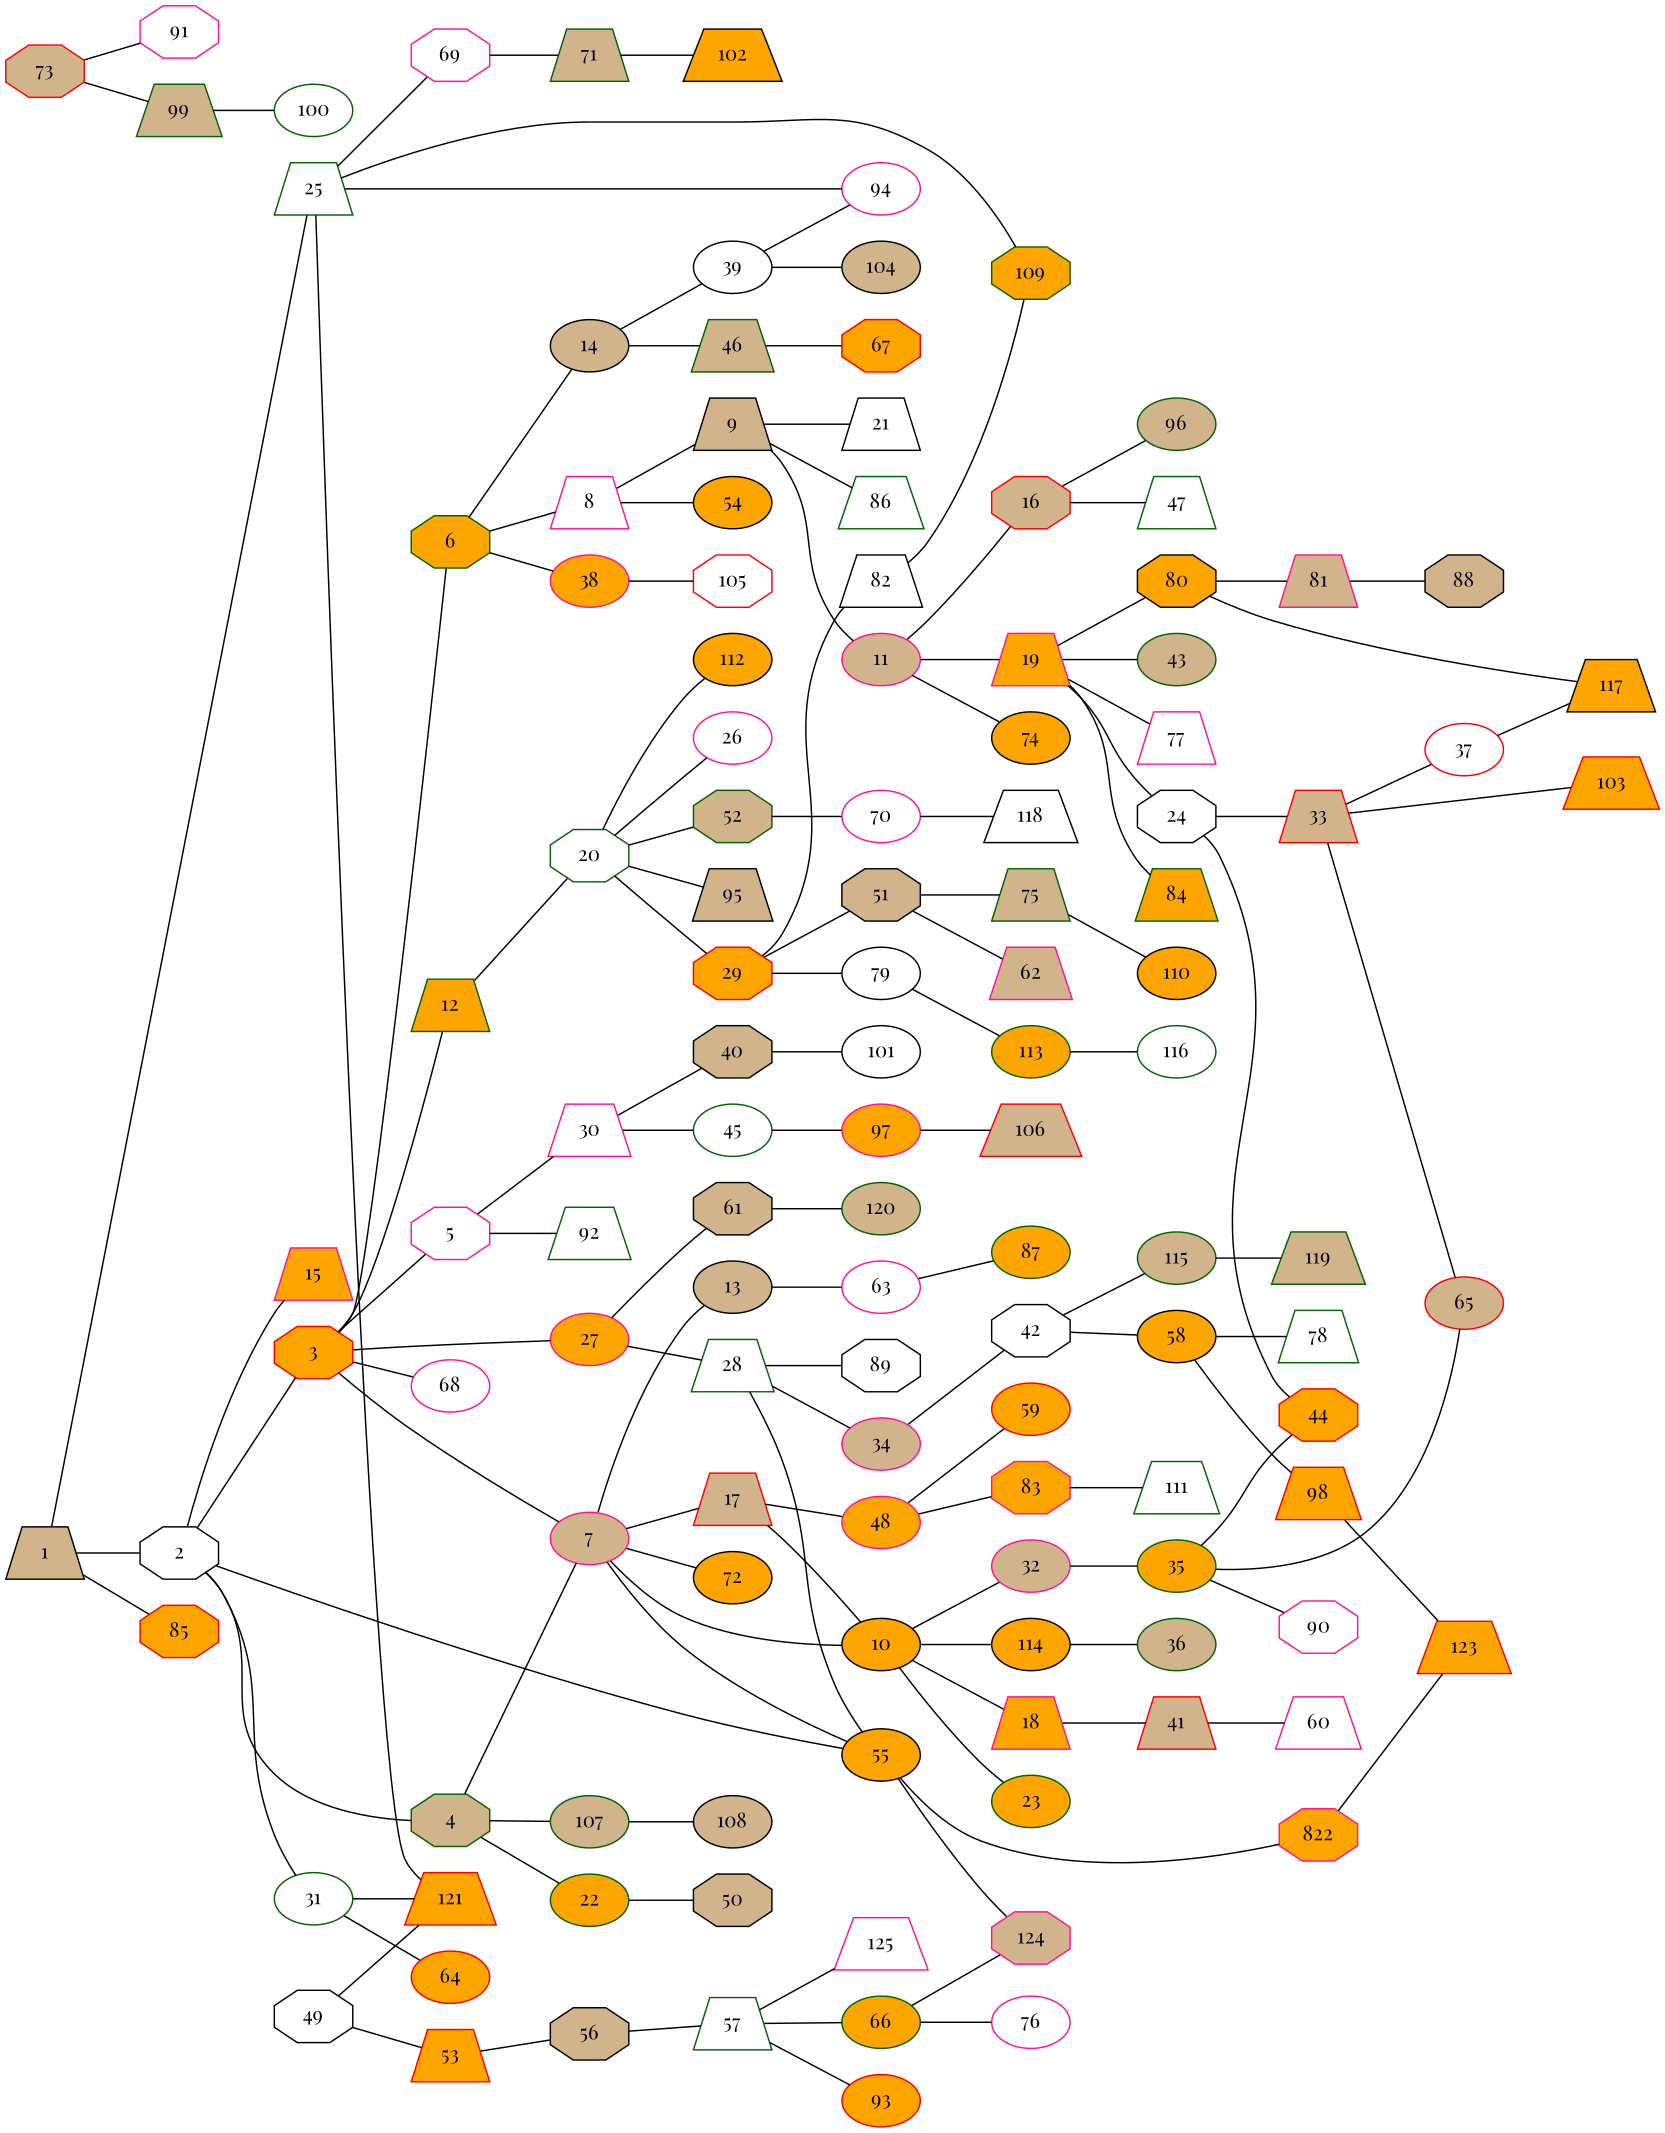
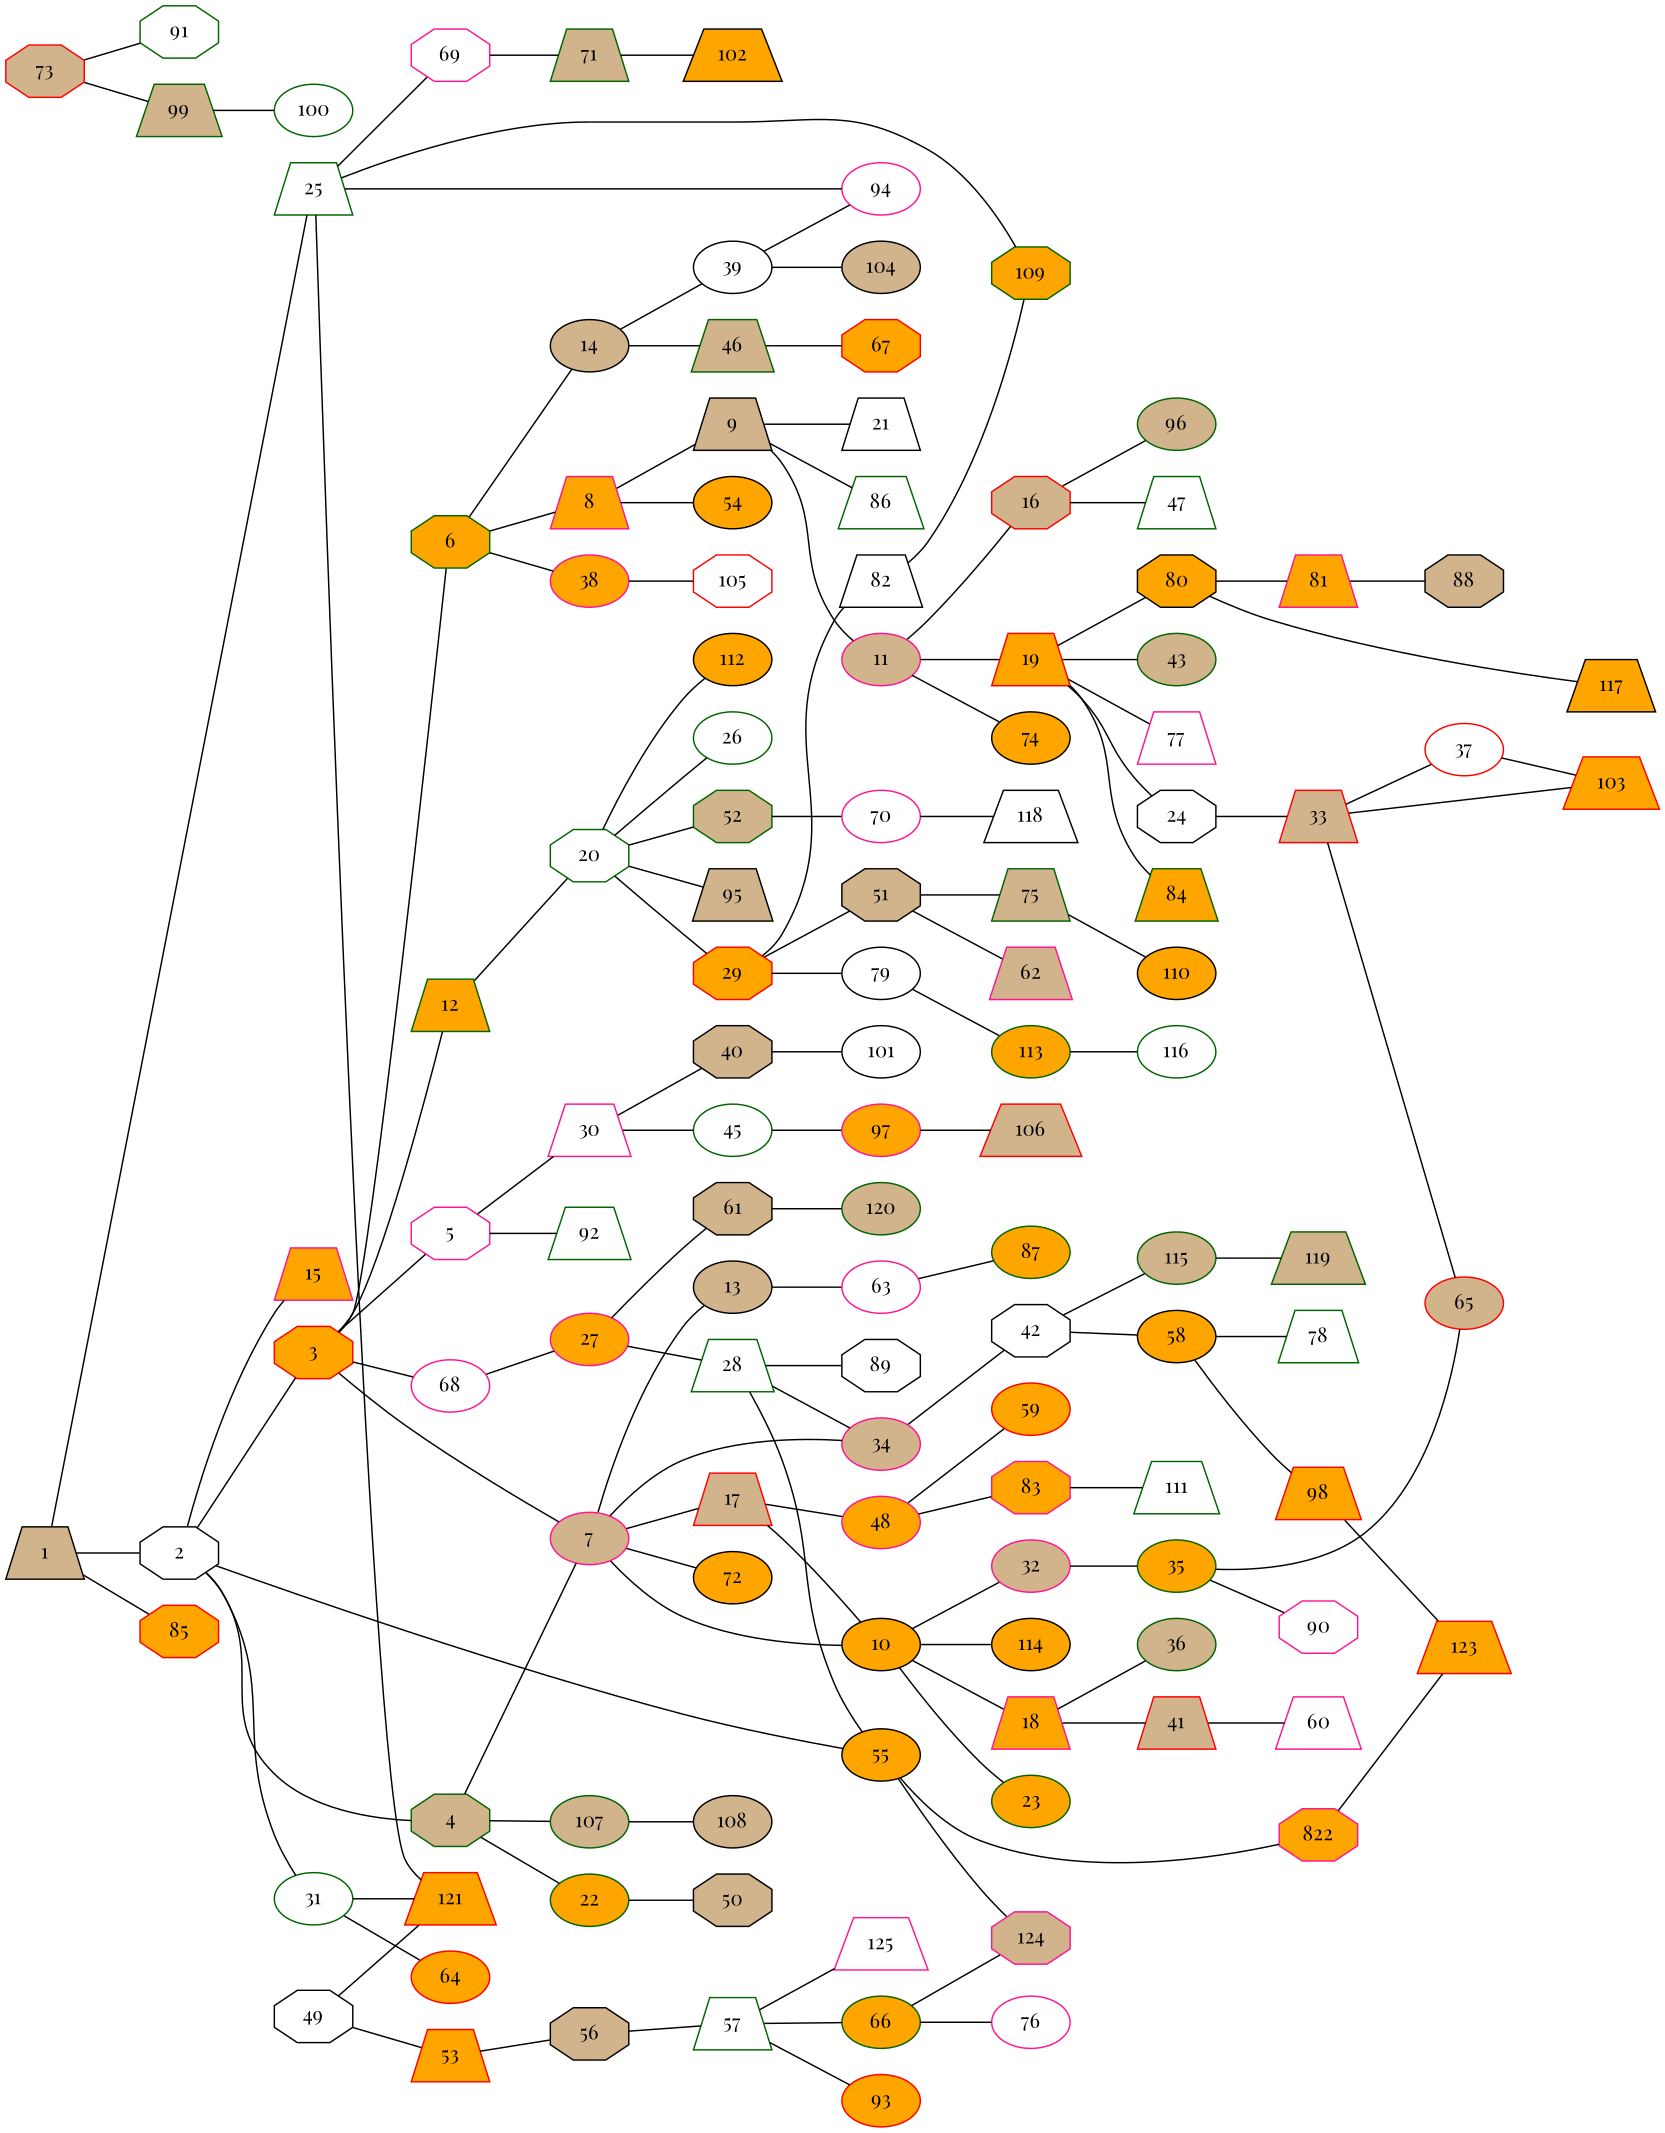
  graph {
    fontname="Playfair Display"
    rankdir=LR
    node [color=darkgreen fillcolor=orange fontname="Playfair Display" shape=ellipse style=filled]
    edge [fontname="Playfair Display"]
    1 [color=black fillcolor=tan shape=trapezium]
    2 [color=black fillcolor=white shape=octagon]
    25 [fillcolor=white shape=trapezium]
    85 [color=red shape=octagon]
    3 [color=red shape=octagon]
    4 [fillcolor=tan shape=octagon]
    15 [color=deeppink shape=trapezium]
    31 [fillcolor=white]
    55 [color=black]
    69 [color=deeppink fillcolor=white shape=octagon]
    94 [color=deeppink fillcolor=white]
    109 [shape=octagon]
    121 [color=red shape=trapezium]
    5 [color=deeppink fillcolor=white shape=octagon]
    6 [shape=octagon]
    7 [color=deeppink fillcolor=tan]
    12 [shape=trapezium]
    27 [color=deeppink]
    68 [color=deeppink fillcolor=white]
    22
    107 [fillcolor=tan]
    64 [color=red]
    n23 [color=deeppink label=822 shape=octagon]
    124 [color=deeppink fillcolor=tan shape=octagon]
    30 [color=deeppink fillcolor=white shape=trapezium]
    92 [fillcolor=white shape=trapezium]
-   8 [color=deeppink fillcolor=white shape=trapezium]
+   8 [color=deeppink shape=trapezium]
    14 [color=black fillcolor=tan]
    38 [color=deeppink]
    10 [color=black]
    13 [color=black fillcolor=tan]
    17 [color=red fillcolor=tan shape=trapezium]
    72 [color=black]
    20 [fillcolor=white shape=octagon]
    28 [fillcolor=white shape=trapezium]
    61 [color=black fillcolor=tan shape=octagon]
    50 [color=black fillcolor=tan shape=octagon]
    108 [color=black fillcolor=tan]
    40 [color=black fillcolor=tan shape=octagon]
    45 [fillcolor=white]
    9 [color=black fillcolor=tan shape=trapezium]
    54 [color=black]
    39 [color=black fillcolor=white]
    46 [fillcolor=tan shape=trapezium]
    105 [color=red fillcolor=white shape=octagon]
    18 [color=deeppink shape=trapezium]
    23
    32 [color=deeppink fillcolor=tan]
    114 [color=black]
    63 [color=deeppink fillcolor=white]
    48 [color=deeppink]
    11 [color=deeppink fillcolor=tan]
    21 [color=black fillcolor=white shape=trapezium]
    86 [fillcolor=white shape=trapezium]
    16 [color=red fillcolor=tan shape=octagon]
-   19 [color=deeppink shape=trapezium]
+   19 [color=red shape=trapezium]
    74 [color=black]
    36 [fillcolor=tan]
    41 [color=red fillcolor=tan shape=trapezium]
    35
    47 [fillcolor=white shape=trapezium]
    96 [fillcolor=tan]
    24 [color=black fillcolor=white shape=octagon]
    43 [fillcolor=tan]
    77 [color=deeppink fillcolor=white shape=trapezium]
    80 [color=black shape=octagon]
    84 [shape=trapezium]
-   26 [color=deeppink fillcolor=white]
+   26 [fillcolor=white]
    29 [color=red shape=octagon]
    52 [fillcolor=tan shape=octagon]
    95 [color=black fillcolor=tan shape=trapezium]
    112 [color=black]
    87
    104 [color=black fillcolor=tan]
    67 [color=red shape=octagon]
    59 [color=red]
    83 [color=deeppink shape=octagon]
    73 [color=red fillcolor=tan shape=octagon]
-   91 [color=deeppink fillcolor=white shape=octagon]
+   91 [fillcolor=white shape=octagon]
    99 [fillcolor=tan shape=trapezium]
    60 [color=deeppink fillcolor=white shape=trapezium]
    33 [color=red fillcolor=tan shape=trapezium]
-   44 [color=red shape=octagon]
-   81 [color=deeppink fillcolor=tan shape=trapezium]
+   81 [color=deeppink shape=trapezium]
    117 [color=black shape=trapezium]
    51 [color=black fillcolor=tan shape=octagon]
    79 [color=black fillcolor=white]
    82 [color=black fillcolor=white shape=trapezium]
    70 [color=deeppink fillcolor=white]
    37 [color=red fillcolor=white]
    65 [color=red fillcolor=tan]
    103 [color=red shape=trapezium]
    49 [color=black fillcolor=white shape=octagon]
    53 [color=red shape=trapezium]
    71 [fillcolor=tan shape=trapezium]
    34 [color=deeppink fillcolor=tan]
    89 [color=black fillcolor=white shape=octagon]
    120 [fillcolor=tan]
    42 [color=black fillcolor=white shape=octagon]
    62 [color=deeppink fillcolor=tan shape=trapezium]
    75 [fillcolor=tan shape=trapezium]
    113
    101 [color=black fillcolor=white]
    97 [color=deeppink]
    90 [color=deeppink fillcolor=white shape=octagon]
    58 [color=black]
    115 [fillcolor=tan]
    78 [fillcolor=white shape=trapezium]
    98 [color=red shape=trapezium]
    119 [fillcolor=tan shape=trapezium]
    106 [color=red fillcolor=tan shape=trapezium]
    111 [fillcolor=white shape=trapezium]
    56 [color=black fillcolor=tan shape=octagon]
    110 [color=black]
    118 [color=black fillcolor=white shape=trapezium]
    57 [fillcolor=white shape=trapezium]
    123 [color=red shape=trapezium]
    66
    93 [color=red]
    125 [color=deeppink fillcolor=white shape=trapezium]
    76 [color=deeppink fillcolor=white]
    102 [color=black shape=trapezium]
    100 [fillcolor=white]
    116 [fillcolor=white]
    88 [color=black fillcolor=tan shape=octagon]
    1 -- 2
    1 -- 25
    1 -- 85
    2 -- 3
    2 -- 4
    2 -- 15
    2 -- 31
    2 -- 55
    25 -- 69
    25 -- 94
    25 -- 109
    25 -- 121
    3 -- 5
    3 -- 6
    3 -- 7
    3 -- 12
-   3 -- 27
+   68 -- 27
    3 -- 68
    4 -- 7
    4 -- 22
    4 -- 107
    31 -- 121
    31 -- 64
    55 -- n23
    55 -- 124
    69 -- 71
    5 -- 30
    5 -- 92
    6 -- 8
    6 -- 14
    6 -- 38
-   7 -- 55
+   7 -- 34
    7 -- 10
    7 -- 13
    7 -- 17
    7 -- 72
    12 -- 20
    27 -- 28
    27 -- 61
    22 -- 50
    107 -- 108
    n23 -- 123
    30 -- 40
    30 -- 45
    8 -- 9
    8 -- 54
    14 -- 39
    14 -- 46
    38 -- 105
    10 -- 18
    10 -- 23
    10 -- 32
    10 -- 114
    13 -- 63
    17 -- 10
    17 -- 48
    20 -- 26
    20 -- 29
    20 -- 52
    20 -- 95
    20 -- 112
    28 -- 55
    28 -- 34
    28 -- 89
    61 -- 120
    40 -- 101
    45 -- 97
    9 -- 11
    9 -- 21
    9 -- 86
    39 -- 94
    39 -- 104
    46 -- 67
-   114 -- 36
+   18 -- 36
    18 -- 41
    32 -- 35
    63 -- 87
    48 -- 59
    48 -- 83
    11 -- 16
    11 -- 19
    11 -- 74
    16 -- 47
    16 -- 96
    19 -- 24
    19 -- 43
    19 -- 77
    19 -- 80
    19 -- 84
    41 -- 60
-   35 -- 44
    35 -- 65
    35 -- 90
    24 -- 33
-   24 -- 44
    80 -- 81
    80 -- 117
    29 -- 51
    29 -- 79
    29 -- 82
    52 -- 70
    83 -- 111
    73 -- 91
    73 -- 99
    99 -- 100
    33 -- 37
    33 -- 65
    33 -- 103
    81 -- 88
    51 -- 62
    51 -- 75
    79 -- 113
    82 -- 109
    70 -- 118
-   37 -- 117
+   37 -- 103
    49 -- 121
    49 -- 53
    53 -- 56
    71 -- 102
    34 -- 42
    42 -- 58
    42 -- 115
    75 -- 110
    113 -- 116
    97 -- 106
    58 -- 78
    58 -- 98
    115 -- 119
    98 -- 123
    56 -- 57
    57 -- 66
    57 -- 93
    57 -- 125
    66 -- 124
    66 -- 76
  }
